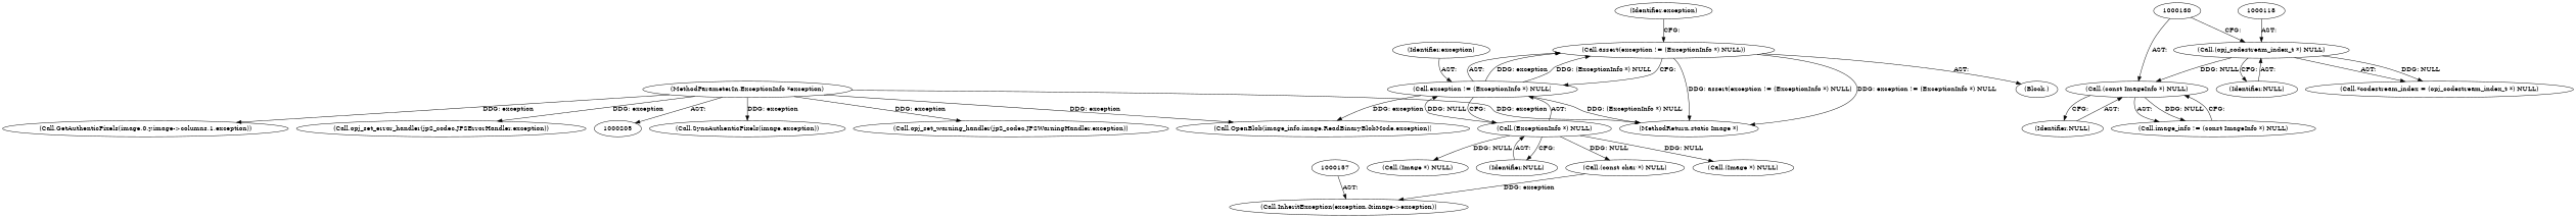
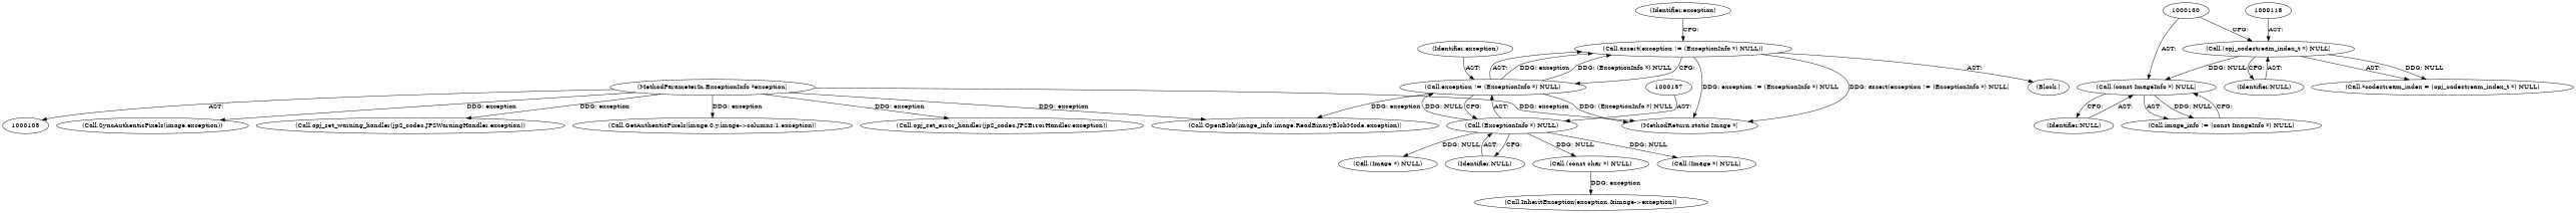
  digraph {
    n1 [label="(Call,assert(exception != (ExceptionInfo *) NULL))"]
    n2 [label="(Call,exception != (ExceptionInfo *) NULL)"]
    n3 [label="(MethodReturn,static Image *)"]
    n4 [label="(Block,)"]
    n5 [label="(Call,(ExceptionInfo *) NULL)"]
    n6 [label="(Call,OpenBlob(image_info,image,ReadBinaryBlobMode,exception))"]
    n7 [label="(Call,(Image *) NULL)"]
    n8 [label="(Identifier,NULL)"]
    n9 [label="(Call,(const char *) NULL)"]
    n10 [label="(Call,(Image *) NULL)"]
    n11 [label="(MethodParameterIn,ExceptionInfo *exception)"]
    n12 [label="(Call,SyncAuthenticPixels(image,exception))"]
    n13 [label="(Call,opj_set_warning_handler(jp2_codec,JP2WarningHandler,exception))"]
    n14 [label="(Call,GetAuthenticPixels(image,0,y,image->columns,1,exception))"]
    n15 [label="(Call,opj_set_error_handler(jp2_codec,JP2ErrorHandler,exception))"]
-   1000105 [label=1000205]
+   1000105
    n17 [label="(Call,InheritException(exception,&image->exception))"]
    n18 [label="(Call,(const ImageInfo *) NULL)"]
    n19 [label="(Identifier,NULL)"]
    n20 [label="(Call,image_info != (const ImageInfo *) NULL)"]
    n21 [label="(Call,(opj_codestream_index_t *) NULL)"]
    n22 [label="(Identifier,NULL)"]
    n23 [label="(Call,*codestream_index = (opj_codestream_index_t *) NULL)"]
    n24 [label="(Identifier,exception)"]
    n25 [label="(Identifier,exception)"]
    1000157
    1000130
    1000118
    n1 -> n2 [label="CFG: "]
    n1 -> n3 [label="DDG: assert(exception != (ExceptionInfo *) NULL)"]
    n1 -> n3 [label="DDG: exception != (ExceptionInfo *) NULL"]
    n1 -> n4 [label="AST: "]
    n2 -> n1 [label="AST: "]
    n2 -> n1 [label="DDG: exception"]
    n2 -> n1 [label="DDG: (ExceptionInfo *) NULL"]
    n2 -> n3 [label="DDG: (ExceptionInfo *) NULL"]
    n2 -> n5 [label="CFG: "]
    n2 -> n6 [label="DDG: exception"]
    n5 -> n2 [label="AST: "]
    n5 -> n2 [label="DDG: NULL"]
    n5 -> n7 [label="DDG: NULL"]
    n5 -> n8 [label="CFG: "]
    n5 -> n9 [label="DDG: NULL"]
    n5 -> n10 [label="DDG: NULL"]
    n8 -> n5 [label="AST: "]
    n9 -> n17 [label="DDG: exception"]
    n11 -> n3 [label="DDG: exception"]
    n11 -> n6 [label="DDG: exception"]
    n11 -> n12 [label="DDG: exception"]
    n11 -> n13 [label="DDG: exception"]
    n11 -> n14 [label="DDG: exception"]
    n11 -> n15 [label="DDG: exception"]
    n11 -> 1000105 [label="AST: "]
    n18 -> n19 [label="CFG: "]
    n18 -> n20 [label="AST: "]
    n18 -> n20 [label="DDG: NULL"]
    n19 -> n18 [label="AST: "]
    n20 -> n18 [label="CFG: "]
    n21 -> n18 [label="DDG: NULL"]
    n21 -> n22 [label="CFG: "]
    n21 -> n23 [label="AST: "]
    n21 -> n23 [label="DDG: NULL"]
    n22 -> n21 [label="AST: "]
    n24 -> n1 [label="CFG: "]
    n25 -> n2 [label="AST: "]
-   1000157 -> n17 [label="AST: "]
+   1000157 -> n5 [label="AST: "]
    1000130 -> n18 [label="AST: "]
    1000130 -> n21 [label="CFG: "]
    1000118 -> n21 [label="AST: "]
  }
